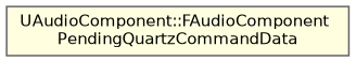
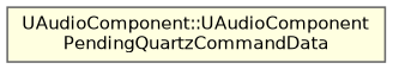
  digraph {
    rankdir=LR
-   n1 [color=grey40 fillcolor=lightyellow fontname=Helvetica fontsize=10 height=0.2 label="UAudioComponent::FAudioComponent\lPendingQuartzCommandData" shape=box style=filled width=0.4]
+   n1 [color=grey40 fillcolor=lightyellow fontname=Helvetica fontsize=10 height=0.2 label="UAudioComponent::UAudioComponent\lPendingQuartzCommandData" shape=box style=filled width=0.4]
  }
